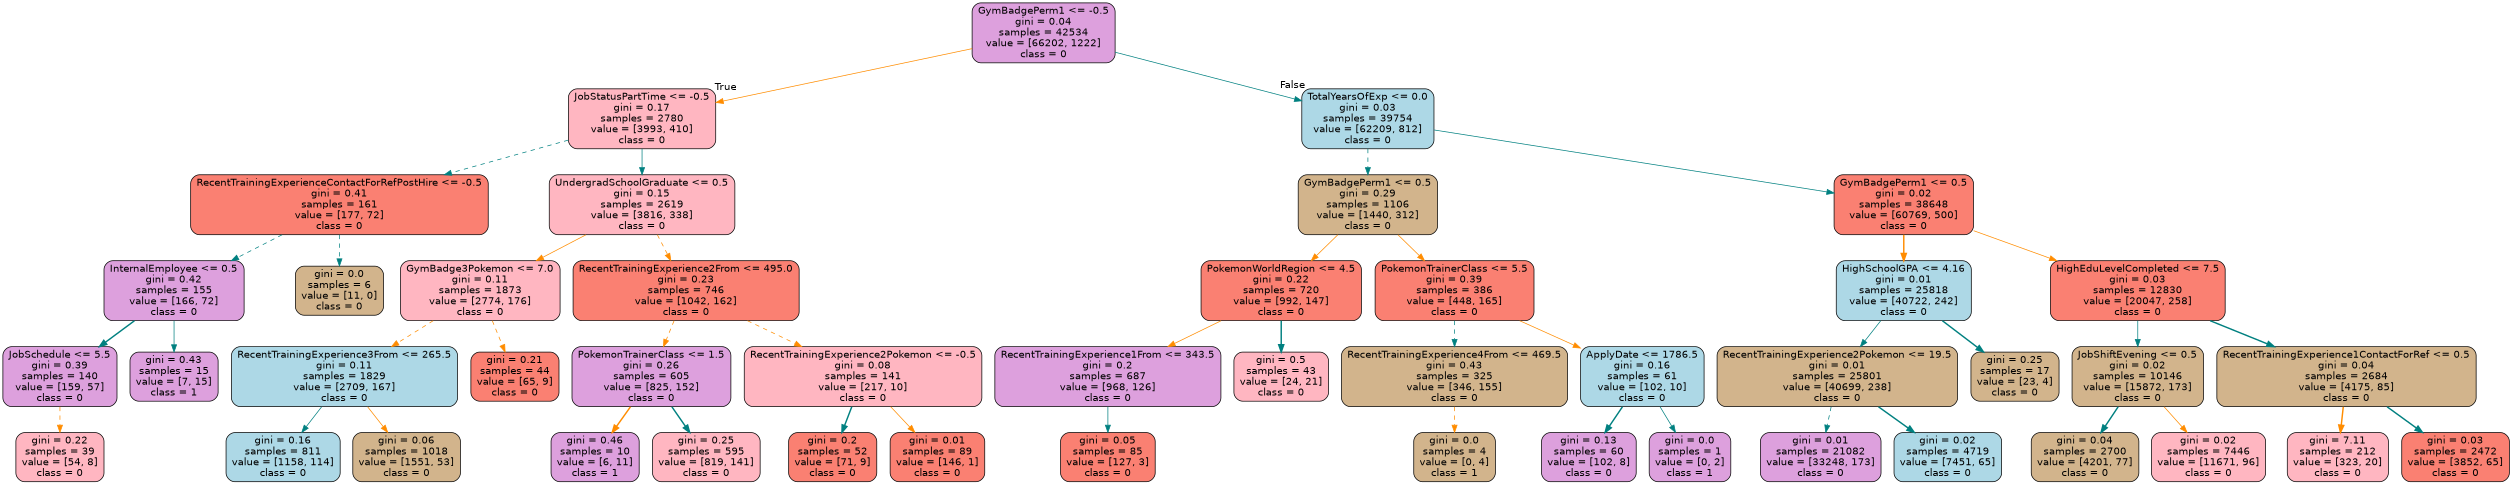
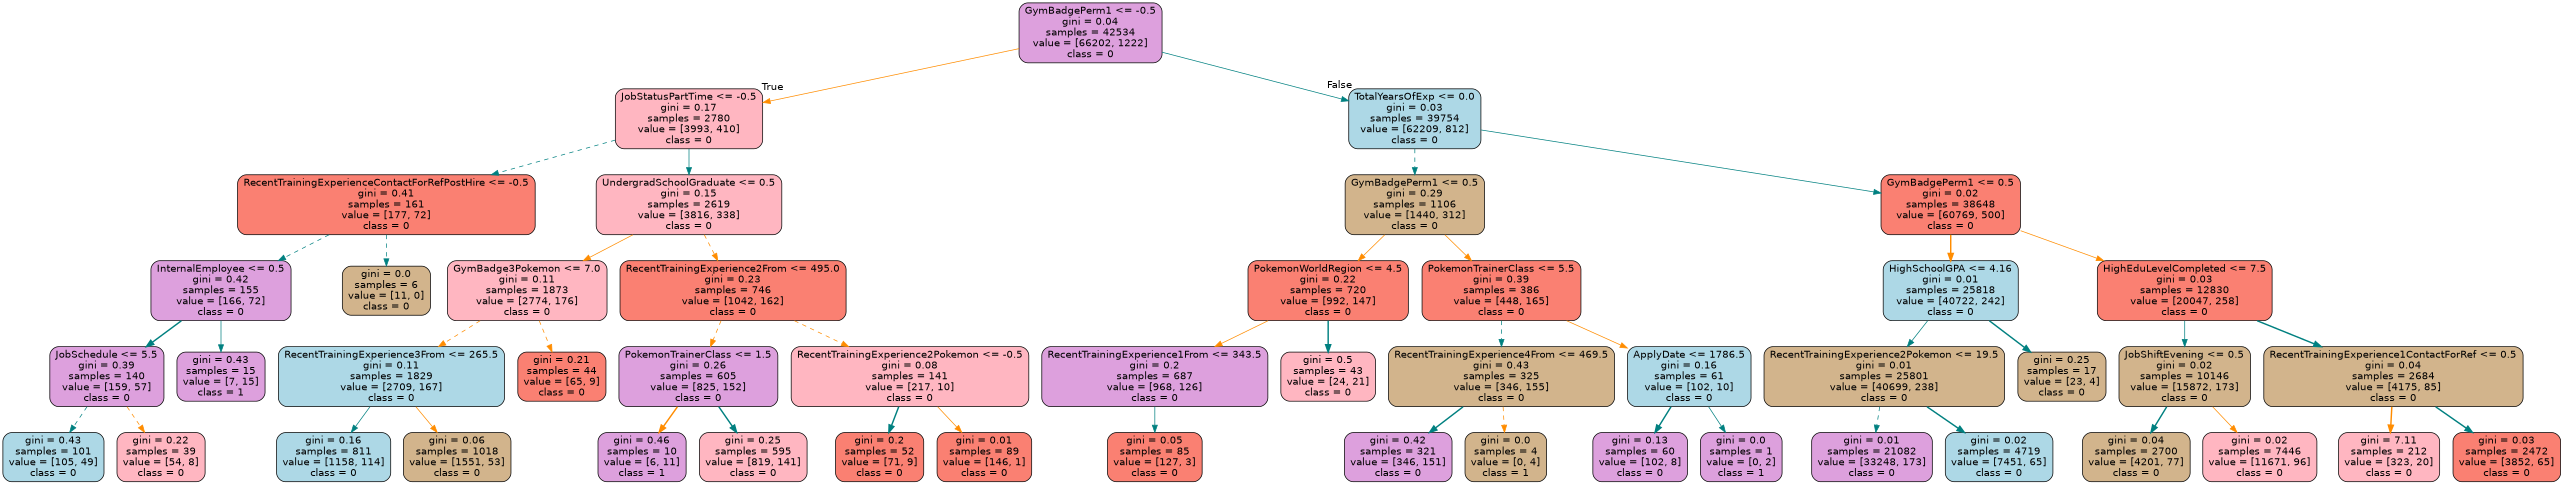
  digraph {
    node [color=black fillcolor=plum fontname=helvetica shape=box style="filled, rounded"]
    edge [color=teal fontname=helvetica style=solid]
    n1 [label="GymBadgePerm1 <= -0.5\ngini = 0.04\nsamples = 42534\nvalue = [66202, 1222]\nclass = 0"]
    n2 [fillcolor=lightpink label="JobStatusPartTime <= -0.5\ngini = 0.17\nsamples = 2780\nvalue = [3993, 410]\nclass = 0"]
    n3 [fillcolor=lightblue label="TotalYearsOfExp <= 0.0\ngini = 0.03\nsamples = 39754\nvalue = [62209, 812]\nclass = 0"]
    n4 [fillcolor=salmon label="RecentTrainingExperienceContactForRefPostHire <= -0.5\ngini = 0.41\nsamples = 161\nvalue = [177, 72]\nclass = 0"]
    n5 [fillcolor=lightpink label="UndergradSchoolGraduate <= 0.5\ngini = 0.15\nsamples = 2619\nvalue = [3816, 338]\nclass = 0"]
    n6 [fillcolor=tan label="GymBadgePerm1 <= 0.5\ngini = 0.29\nsamples = 1106\nvalue = [1440, 312]\nclass = 0"]
    n7 [fillcolor=salmon label="GymBadgePerm1 <= 0.5\ngini = 0.02\nsamples = 38648\nvalue = [60769, 500]\nclass = 0"]
    n8 [label="InternalEmployee <= 0.5\ngini = 0.42\nsamples = 155\nvalue = [166, 72]\nclass = 0"]
    n9 [fillcolor=tan label="gini = 0.0\nsamples = 6\nvalue = [11, 0]\nclass = 0"]
    n10 [fillcolor=lightpink label="GymBadge3Pokemon <= 7.0\ngini = 0.11\nsamples = 1873\nvalue = [2774, 176]\nclass = 0"]
    n11 [fillcolor=salmon label="RecentTrainingExperience2From <= 495.0\ngini = 0.23\nsamples = 746\nvalue = [1042, 162]\nclass = 0"]
    n12 [label="JobSchedule <= 5.5\ngini = 0.39\nsamples = 140\nvalue = [159, 57]\nclass = 0"]
    n13 [label="gini = 0.43\nsamples = 15\nvalue = [7, 15]\nclass = 1"]
+   n14 [fillcolor=lightblue label="gini = 0.43\nsamples = 101\nvalue = [105, 49]\nclass = 0"]
    n15 [fillcolor=lightpink label="gini = 0.22\nsamples = 39\nvalue = [54, 8]\nclass = 0"]
    n16 [fillcolor=lightblue label="RecentTrainingExperience3From <= 265.5\ngini = 0.11\nsamples = 1829\nvalue = [2709, 167]\nclass = 0"]
    n17 [fillcolor=salmon label="gini = 0.21\nsamples = 44\nvalue = [65, 9]\nclass = 0"]
    n18 [label="PokemonTrainerClass <= 1.5\ngini = 0.26\nsamples = 605\nvalue = [825, 152]\nclass = 0"]
    n19 [fillcolor=lightpink label="RecentTrainingExperience2Pokemon <= -0.5\ngini = 0.08\nsamples = 141\nvalue = [217, 10]\nclass = 0"]
    n20 [fillcolor=lightblue label="gini = 0.16\nsamples = 811\nvalue = [1158, 114]\nclass = 0"]
    n21 [fillcolor=tan label="gini = 0.06\nsamples = 1018\nvalue = [1551, 53]\nclass = 0"]
    n22 [label="gini = 0.46\nsamples = 10\nvalue = [6, 11]\nclass = 1"]
    n23 [fillcolor=lightpink label="gini = 0.25\nsamples = 595\nvalue = [819, 141]\nclass = 0"]
    n24 [fillcolor=salmon label="gini = 0.2\nsamples = 52\nvalue = [71, 9]\nclass = 0"]
    n25 [fillcolor=salmon label="gini = 0.01\nsamples = 89\nvalue = [146, 1]\nclass = 0"]
    n26 [fillcolor=salmon label="PokemonWorldRegion <= 4.5\ngini = 0.22\nsamples = 720\nvalue = [992, 147]\nclass = 0"]
    n27 [fillcolor=salmon label="PokemonTrainerClass <= 5.5\ngini = 0.39\nsamples = 386\nvalue = [448, 165]\nclass = 0"]
    n28 [fillcolor=lightblue label="HighSchoolGPA <= 4.16\ngini = 0.01\nsamples = 25818\nvalue = [40722, 242]\nclass = 0"]
    n29 [fillcolor=salmon label="HighEduLevelCompleted <= 7.5\ngini = 0.03\nsamples = 12830\nvalue = [20047, 258]\nclass = 0"]
    n30 [label="RecentTrainingExperience1From <= 343.5\ngini = 0.2\nsamples = 687\nvalue = [968, 126]\nclass = 0"]
    n31 [fillcolor=lightpink label="gini = 0.5\nsamples = 43\nvalue = [24, 21]\nclass = 0"]
    n32 [fillcolor=tan label="RecentTrainingExperience4From <= 469.5\ngini = 0.43\nsamples = 325\nvalue = [346, 155]\nclass = 0"]
    n33 [fillcolor=lightblue label="ApplyDate <= 1786.5\ngini = 0.16\nsamples = 61\nvalue = [102, 10]\nclass = 0"]
    n34 [fillcolor=salmon label="gini = 0.05\nsamples = 85\nvalue = [127, 3]\nclass = 0"]
+   n35 [label="gini = 0.42\nsamples = 321\nvalue = [346, 151]\nclass = 0"]
    n36 [fillcolor=tan label="gini = 0.0\nsamples = 4\nvalue = [0, 4]\nclass = 1"]
    n37 [label="gini = 0.13\nsamples = 60\nvalue = [102, 8]\nclass = 0"]
    n38 [label="gini = 0.0\nsamples = 1\nvalue = [0, 2]\nclass = 1"]
    n39 [fillcolor=tan label="RecentTrainingExperience2Pokemon <= 19.5\ngini = 0.01\nsamples = 25801\nvalue = [40699, 238]\nclass = 0"]
    n40 [fillcolor=tan label="gini = 0.25\nsamples = 17\nvalue = [23, 4]\nclass = 0"]
    n41 [fillcolor=tan label="JobShiftEvening <= 0.5\ngini = 0.02\nsamples = 10146\nvalue = [15872, 173]\nclass = 0"]
    n42 [fillcolor=tan label="RecentTrainingExperience1ContactForRef <= 0.5\ngini = 0.04\nsamples = 2684\nvalue = [4175, 85]\nclass = 0"]
    n43 [label="gini = 0.01\nsamples = 21082\nvalue = [33248, 173]\nclass = 0"]
    n44 [fillcolor=lightblue label="gini = 0.02\nsamples = 4719\nvalue = [7451, 65]\nclass = 0"]
    n45 [fillcolor=tan label="gini = 0.04\nsamples = 2700\nvalue = [4201, 77]\nclass = 0"]
    n46 [fillcolor=lightpink label="gini = 0.02\nsamples = 7446\nvalue = [11671, 96]\nclass = 0"]
    n47 [fillcolor=lightpink label="gini = 7.11\nsamples = 212\nvalue = [323, 20]\nclass = 0"]
    n48 [fillcolor=salmon label="gini = 0.03\nsamples = 2472\nvalue = [3852, 65]\nclass = 0"]
    n1 -> n2 [color=darkorange headlabel=True labelangle=45 labeldistance=2.5]
    n1 -> n3 [headlabel=False labelangle=-45 labeldistance=2.5]
    n2 -> n4 [style=dashed]
    n2 -> n5
    n3 -> n6 [style=dashed]
    n3 -> n7
    n4 -> n8 [style=dashed]
    n4 -> n9 [style=dashed]
    n5 -> n10 [color=darkorange]
    n5 -> n11 [color=darkorange style=dashed]
    n6 -> n26 [color=darkorange]
    n6 -> n27 [color=darkorange]
    n7 -> n28 [color=darkorange style=bold]
    n7 -> n29 [color=darkorange]
    n8 -> n12 [style=bold]
    n8 -> n13
    n10 -> n16 [color=darkorange style=dashed]
    n10 -> n17 [color=darkorange style=dashed]
    n11 -> n18 [color=darkorange style=dashed]
    n11 -> n19 [color=darkorange style=dashed]
+   n12 -> n14 [style=dashed]
    n12 -> n15 [color=darkorange style=dashed]
    n16 -> n20
    n16 -> n21 [color=darkorange]
    n18 -> n22 [color=darkorange style=bold]
    n18 -> n23 [style=bold]
    n19 -> n24 [style=bold]
    n19 -> n25 [color=darkorange]
    n26 -> n30 [color=darkorange]
    n26 -> n31 [style=bold]
    n27 -> n32 [style=dashed]
    n27 -> n33 [color=darkorange]
    n28 -> n39
    n28 -> n40 [style=bold]
    n29 -> n41
    n29 -> n42 [style=bold]
    n30 -> n34
+   n32 -> n35 [style=bold]
    n32 -> n36 [color=darkorange style=dashed]
    n33 -> n37 [style=bold]
    n33 -> n38
    n39 -> n43 [style=dashed]
    n39 -> n44 [style=bold]
    n41 -> n45 [style=bold]
    n41 -> n46 [color=darkorange]
    n42 -> n47 [color=darkorange style=bold]
    n42 -> n48 [style=bold]
  }
